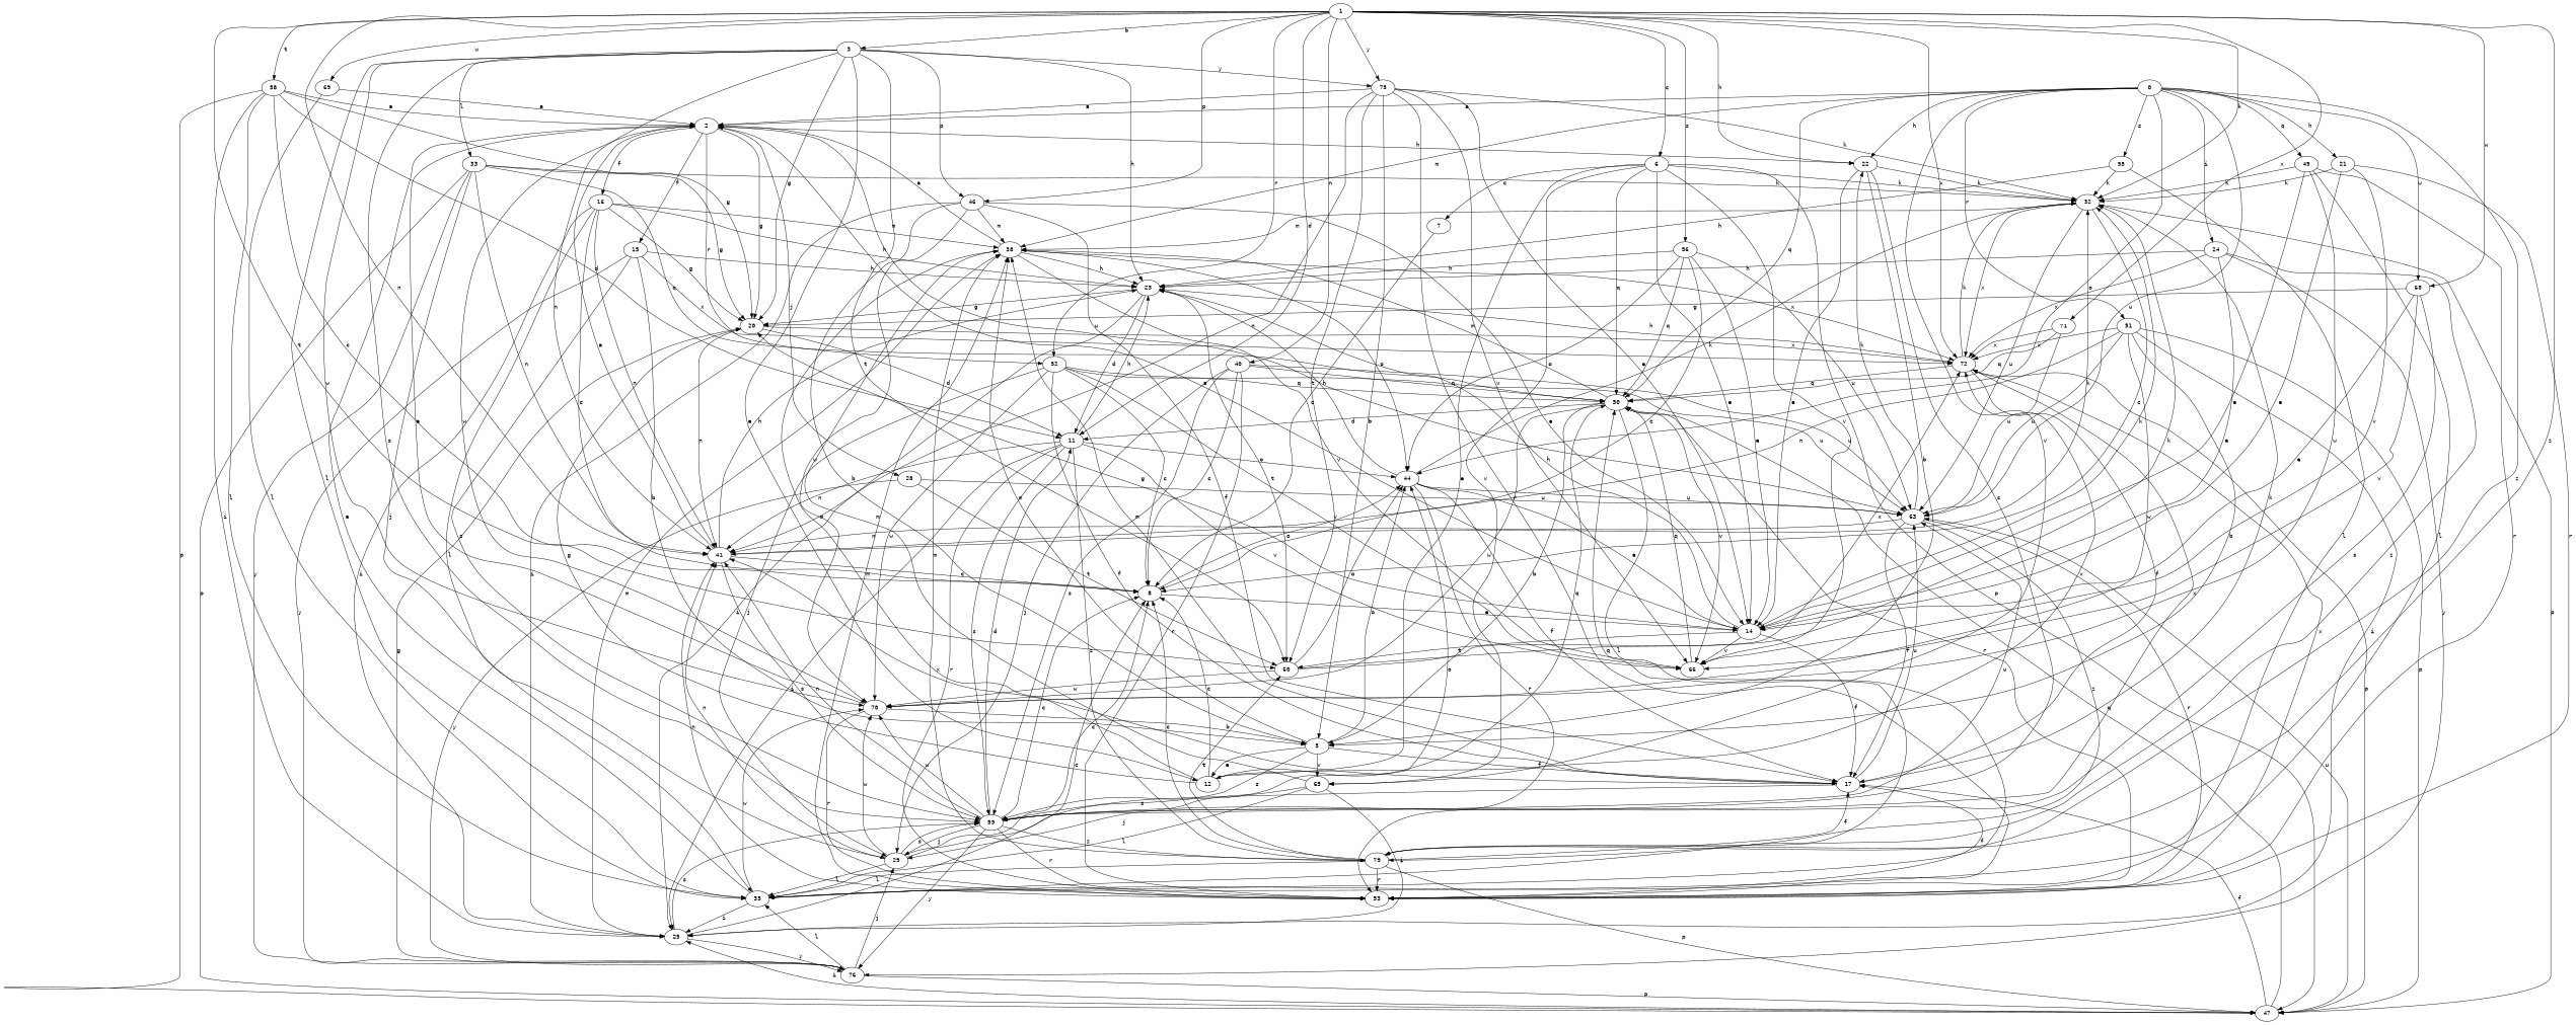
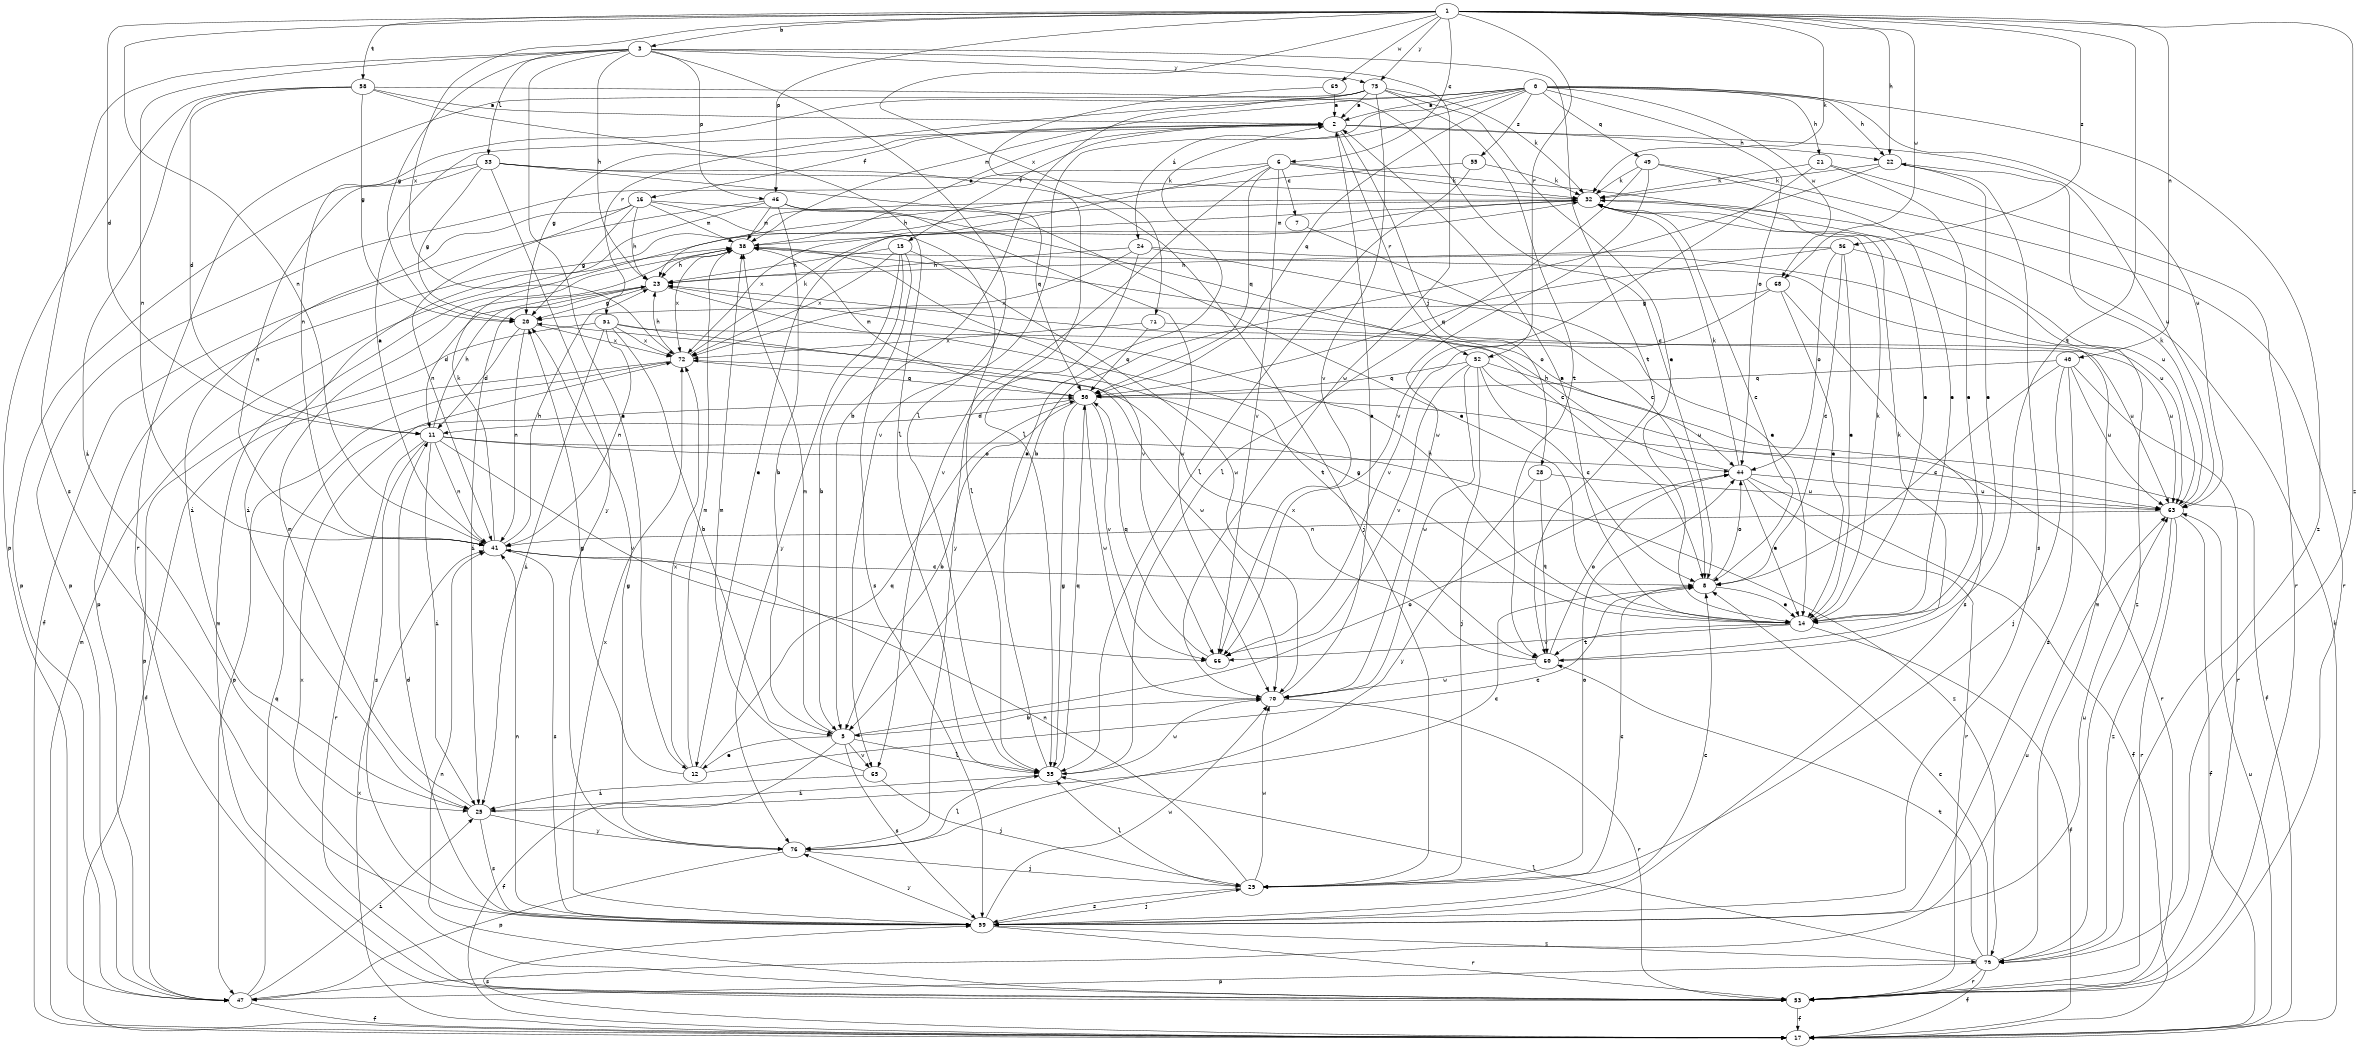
  strict digraph {
    fontname="DejaVu Sans Mono"
    node [fontname="DejaVu Sans Mono"]
    edge [fontname="DejaVu Sans Mono"]
    0
    2
    21
    22
    24
    38
    44
    49
    50
    51
    55
    63
    65
    68
    79
    52
    15
    16
    20
    28
    70
    32
    14
    66
    53
    n26 [label=59]
    5
    72
    23
    76
    17
    35
    11
    41
    47
    25
    29
    60
    8
    1
    3
    6
    40
    46
    56
    58
    69
    71
    75
    12
    33
    7
    0 -> 2 [label=a]
    0 -> 21 [label=h]
    0 -> 22 [label=h]
    0 -> 24 [label=i]
    0 -> 38 [label=m]
    0 -> 44 [label=o]
    0 -> 49 [label=q]
    0 -> 50 [label=q]
    0 -> 51 [label=r]
    0 -> 55 [label=s]
    0 -> 63 [label=u]
    0 -> 65 [label=v]
    0 -> 68 [label=w]
    0 -> 79 [label=z]
    2 -> 22 [label=h]
    2 -> 63 [label=u]
    2 -> 52 [label=r]
    2 -> 15 [label=f]
    2 -> 16 [label=f]
    2 -> 20 [label=g]
    2 -> 28 [label=j]
-   2 -> 70 [label=w]
+   15 -> 70 [label=w]
    21 -> 32 [label=k]
    21 -> 14 [label=e]
    21 -> 66 [label=v]
    21 -> 53 [label=r]
    22 -> 32 [label=k]
    22 -> 14 [label=e]
    22 -> n26 [label=s]
    22 -> 5 [label=b]
    24 -> 79 [label=z]
    24 -> 14 [label=e]
    24 -> 72 [label=x]
    24 -> 23 [label=h]
    24 -> 76 [label=y]
    38 -> 2 [label=a]
    38 -> 44 [label=o]
    38 -> 66 [label=v]
    38 -> 72 [label=x]
    38 -> 23 [label=h]
    44 -> 63 [label=u]
    44 -> 32 [label=k]
    44 -> 14 [label=e]
    44 -> 53 [label=r]
    44 -> 23 [label=h]
    44 -> 17 [label=f]
    49 -> 70 [label=w]
    49 -> 32 [label=k]
    49 -> 14 [label=e]
    49 -> 53 [label=r]
    49 -> 35 [label=l]
    50 -> 38 [label=m]
    50 -> 70 [label=w]
    50 -> 66 [label=v]
    50 -> 53 [label=r]
    50 -> 5 [label=b]
-   50 -> 35 [label=l]
+   50 -> 35 [label=g]
    50 -> 11 [label=d]
    51 -> 63 [label=u]
    51 -> 70 [label=w]
    51 -> 5 [label=b]
    51 -> 72 [label=x]
    51 -> 41 [label=n]
    51 -> 47 [label=p]
    51 -> 25 [label=i]
    55 -> 32 [label=k]
    55 -> 23 [label=h]
    55 -> 35 [label=l]
    63 -> 22 [label=k]
    63 -> 79 [label=z]
    63 -> 53 [label=r]
    63 -> 17 [label=f]
    63 -> 41 [label=n]
    65 -> 38 [label=m]
-   65 -> 35 [label=l]
+   5 -> 35 [label=l]
    65 -> 25 [label=i]
    65 -> 29 [label=j]
    68 -> 20 [label=g]
    68 -> 14 [label=e]
    68 -> 66 [label=v]
    68 -> n26 [label=s]
    79 -> 38 [label=m]
    79 -> 53 [label=r]
    79 -> 17 [label=f]
    79 -> 35 [label=l]
    79 -> 47 [label=p]
    79 -> 60 [label=t]
    79 -> 8 [label=c]
    52 -> 50 [label=q]
    52 -> 63 [label=u]
    52 -> 70 [label=w]
    52 -> 66 [label=v]
    52 -> 17 [label=f]
    52 -> 29 [label=j]
    52 -> 8 [label=c]
    15 -> n26 [label=s]
    15 -> 5 [label=b]
    15 -> 72 [label=x]
    15 -> 23 [label=h]
    15 -> 76 [label=y]
    16 -> 38 [label=m]
    16 -> 20 [label=g]
    16 -> 23 [label=h]
    16 -> 35 [label=l]
    16 -> 41 [label=n]
    16 -> 25 [label=i]
    16 -> 8 [label=c]
    20 -> 72 [label=x]
    20 -> 11 [label=d]
    20 -> 41 [label=n]
    28 -> 63 [label=u]
    28 -> 76 [label=y]
    28 -> 60 [label=t]
    70 -> 2 [label=a]
    70 -> 53 [label=r]
    70 -> 5 [label=b]
    32 -> 38 [label=m]
    32 -> 63 [label=u]
    32 -> 72 [label=x]
    32 -> 47 [label=p]
    32 -> 8 [label=c]
    14 -> 2 [label=a]
    14 -> 20 [label=g]
    14 -> 32 [label=k]
    14 -> 66 [label=v]
    14 -> 23 [label=h]
    14 -> 17 [label=f]
    14 -> 60 [label=t]
    66 -> 50 [label=q]
    53 -> 38 [label=m]
    53 -> 72 [label=x]
    53 -> 17 [label=f]
    53 -> 41 [label=n]
    n26 -> 63 [label=u]
    n26 -> 79 [label=z]
    n26 -> 70 [label=w]
    n26 -> 53 [label=r]
    n26 -> 72 [label=x]
    n26 -> 76 [label=y]
    n26 -> 11 [label=d]
    n26 -> 41 [label=n]
    n26 -> 29 [label=j]
    n26 -> 8 [label=c]
    5 -> 38 [label=m]
    5 -> 44 [label=o]
    5 -> 65 [label=v]
    5 -> n26 [label=s]
    5 -> 17 [label=f]
    5 -> 12 [label=e]
    72 -> 50 [label=q]
    72 -> 32 [label=k]
    72 -> 23 [label=h]
    72 -> 17 [label=f]
    72 -> 47 [label=p]
    23 -> 20 [label=g]
    23 -> 11 [label=d]
    23 -> 25 [label=i]
    23 -> 60 [label=t]
    76 -> 20 [label=g]
    76 -> 35 [label=l]
    76 -> 47 [label=p]
    76 -> 29 [label=j]
    17 -> 38 [label=m]
    17 -> 63 [label=u]
    17 -> 32 [label=k]
    17 -> n26 [label=s]
    17 -> 41 [label=x]
    35 -> 2 [label=a]
    35 -> 50 [label=q]
    35 -> 70 [label=w]
    35 -> 25 [label=i]
    11 -> 44 [label=o]
    11 -> 79 [label=z]
    11 -> 66 [label=v]
    11 -> 53 [label=r]
    11 -> n26 [label=s]
    11 -> 23 [label=h]
    11 -> 41 [label=n]
    11 -> 25 [label=i]
    41 -> 2 [label=a]
    41 -> 32 [label=k]
    41 -> n26 [label=s]
    41 -> 23 [label=h]
    41 -> 8 [label=c]
    47 -> 50 [label=q]
    47 -> 63 [label=u]
    47 -> 17 [label=f]
    47 -> 25 [label=i]
    25 -> 38 [label=m]
    25 -> n26 [label=s]
    25 -> 76 [label=y]
    25 -> 8 [label=c]
    29 -> 44 [label=o]
    29 -> 70 [label=w]
    29 -> n26 [label=s]
    29 -> 35 [label=l]
    29 -> 41 [label=n]
    29 -> 8 [label=c]
    60 -> 44 [label=o]
    60 -> 70 [label=w]
    60 -> 32 [label=k]
    60 -> 72 [label=x]
    8 -> 44 [label=o]
    8 -> 14 [label=e]
    1 -> 22 [label=h]
    1 -> 68 [label=w]
    1 -> 79 [label=z]
    1 -> 52 [label=r]
    1 -> 32 [label=k]
    1 -> 72 [label=x]
    1 -> 11 [label=d]
    1 -> 41 [label=n]
    1 -> 60 [label=t]
    1 -> 3 [label=b]
    1 -> 6 [label=c]
    1 -> 40 [label=n]
    1 -> 46 [label=p]
    1 -> 56 [label=s]
    1 -> 58 [label=t]
    1 -> 69 [label=w]
    1 -> 71 [label=x]
    1 -> 75 [label=y]
    3 -> 20 [label=g]
    3 -> 70 [label=w]
    3 -> n26 [label=s]
    3 -> 23 [label=h]
    3 -> 35 [label=l]
    3 -> 41 [label=n]
    3 -> 60 [label=t]
    3 -> 46 [label=p]
    3 -> 75 [label=y]
    3 -> 12 [label=e]
    3 -> 33 [label=l]
    6 -> 50 [label=q]
    6 -> 65 [label=v]
    6 -> 32 [label=k]
    6 -> 14 [label=e]
    6 -> 66 [label=v]
    6 -> 47 [label=p]
    6 -> 12 [label=e]
    6 -> 7 [label=c]
    40 -> 50 [label=q]
    40 -> 63 [label=u]
    40 -> 53 [label=r]
    40 -> n26 [label=s]
    40 -> 29 [label=j]
    40 -> 8 [label=c]
    46 -> 38 [label=m]
    46 -> 70 [label=w]
    46 -> 14 [label=e]
    46 -> 5 [label=b]
    46 -> 17 [label=f]
    46 -> 25 [label=i]
    56 -> 44 [label=o]
    56 -> 50 [label=q]
    56 -> 63 [label=u]
    56 -> 14 [label=e]
    56 -> 23 [label=h]
    56 -> 8 [label=c]
    58 -> 2 [label=a]
    58 -> 20 [label=g]
    58 -> 35 [label=l]
    58 -> 11 [label=d]
    58 -> 47 [label=p]
    58 -> 25 [label=i]
    58 -> 8 [label=c]
    69 -> 2 [label=a]
    69 -> 35 [label=l]
    71 -> 50 [label=q]
    71 -> 63 [label=u]
    71 -> 72 [label=x]
    75 -> 2 [label=a]
    75 -> 32 [label=k]
    75 -> 14 [label=e]
    75 -> 66 [label=v]
    75 -> 53 [label=r]
    75 -> 5 [label=b]
    75 -> 41 [label=n]
    75 -> 60 [label=t]
    12 -> 38 [label=m]
    12 -> 50 [label=q]
    12 -> 20 [label=g]
    12 -> 72 [label=x]
    12 -> 8 [label=c]
    33 -> 50 [label=q]
    33 -> 20 [label=g]
    33 -> 32 [label=k]
    33 -> 76 [label=y]
    33 -> 41 [label=n]
    33 -> 47 [label=p]
    33 -> 29 [label=j]
    7 -> 8 [label=c]
  }
